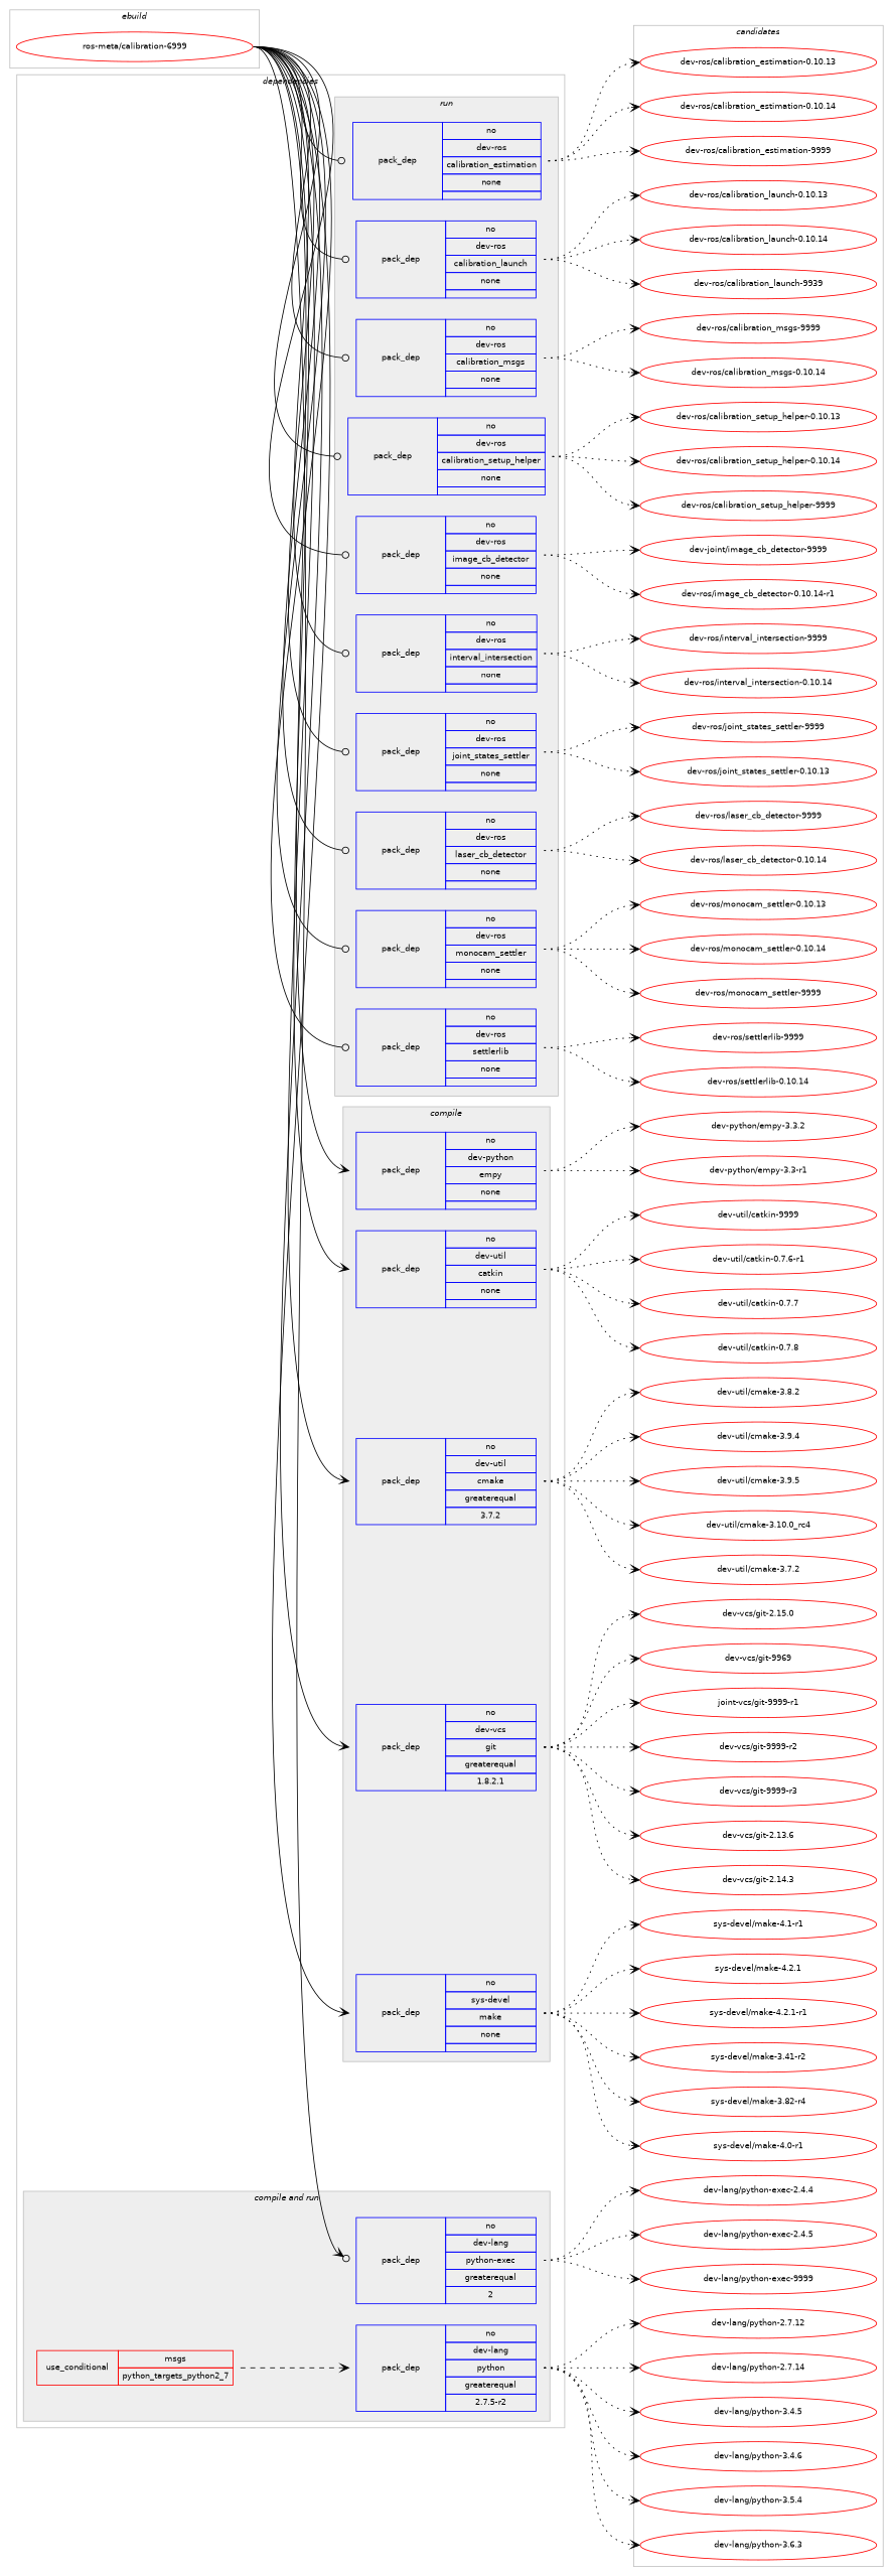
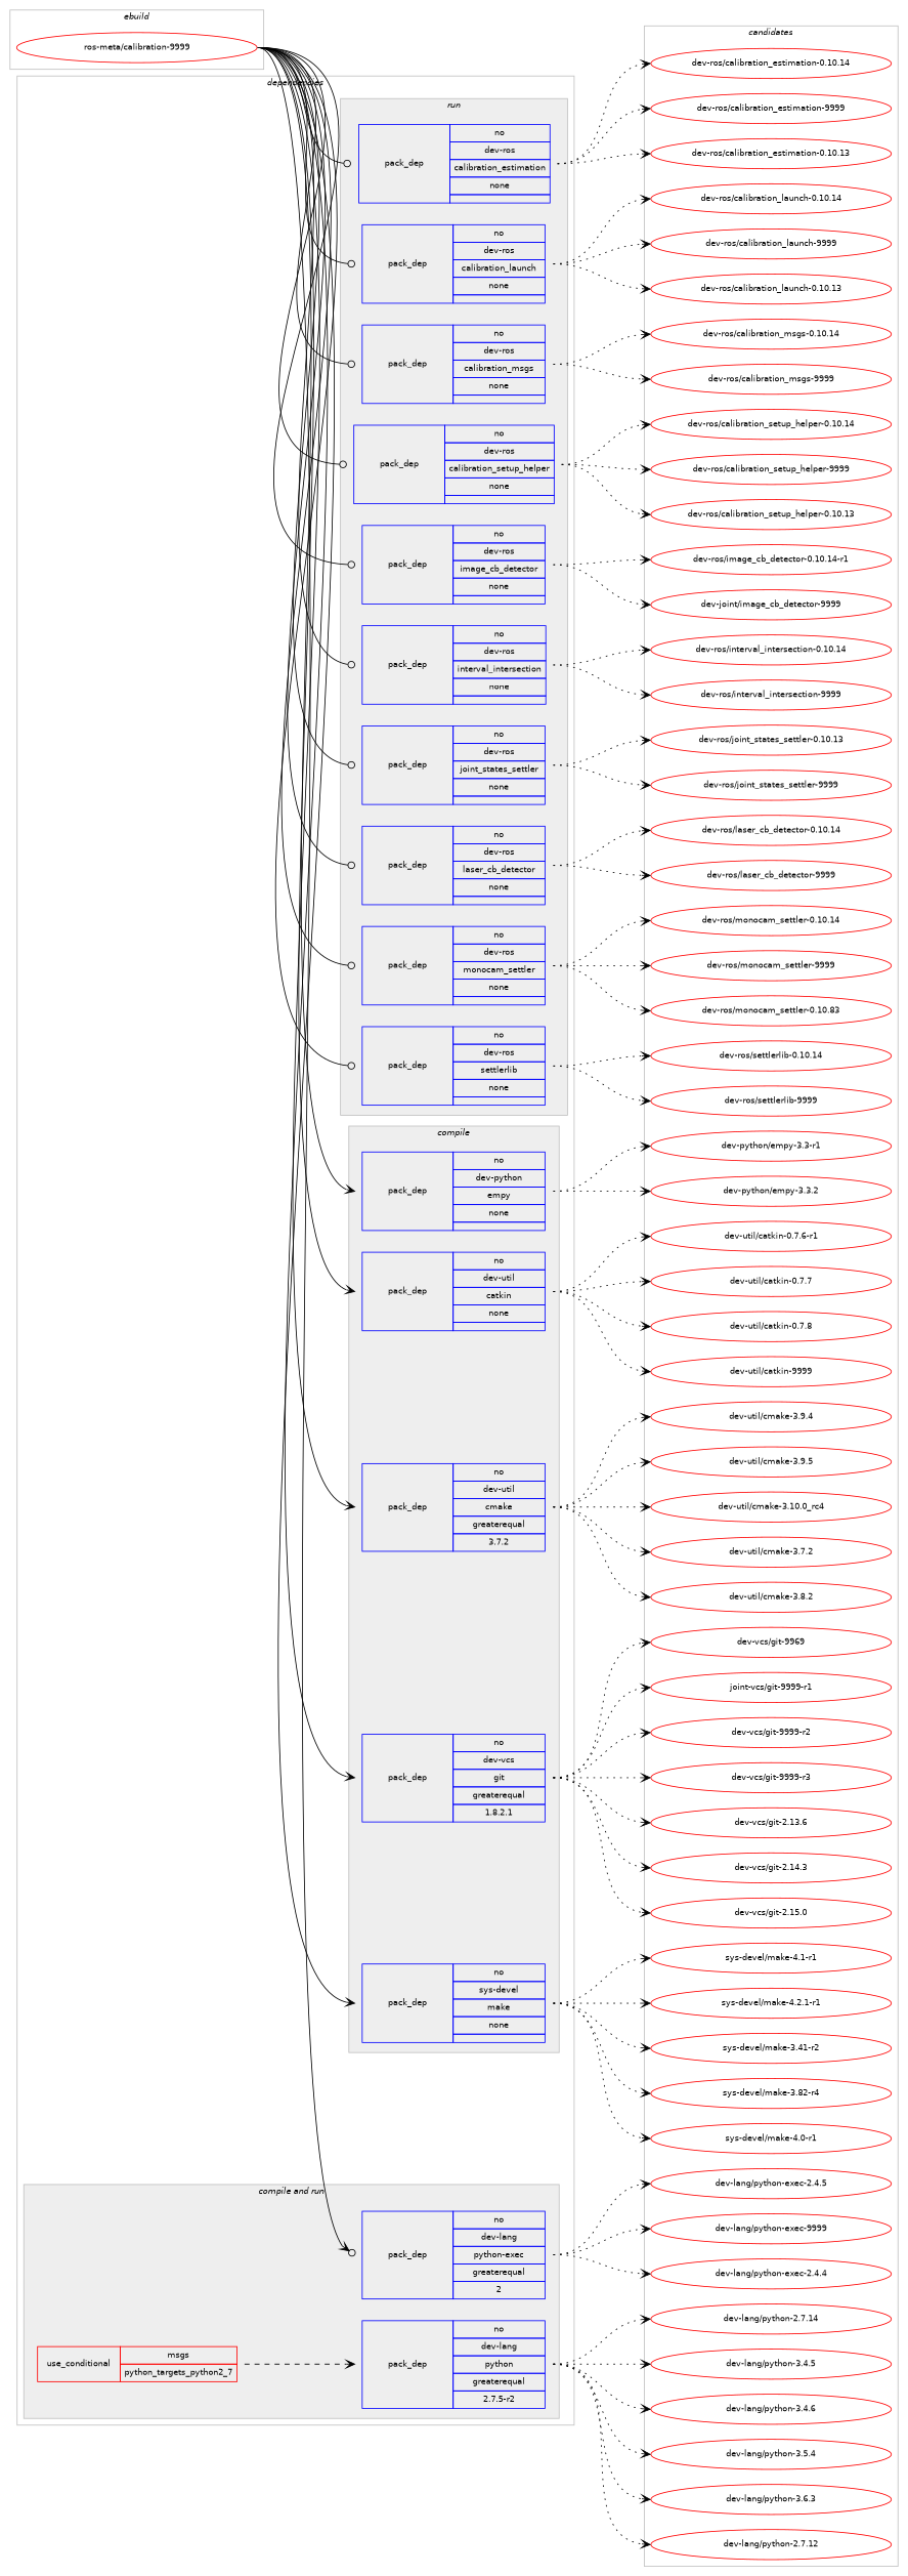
  digraph {
    compound=true
    concentrate=true
    fontname=Helvetica
    fontsize=10
    newrank=true
    rankdir=LR
    ranksep=1.5
    node [color=red fontname=Helvetica fontsize=10]
    edge [arrowhead=vee headport=w style=dotted tailport=e weight=100]
-   n1 [label="ros-meta/calibration-6999" width=4]
+   n1 [label="ros-meta/calibration-9999" width=4]
    n2 [color=blue label=<<TABLE BORDER="0" CELLBORDER="1" CELLSPACING="0" CELLPADDING="4" WIDTH="220"><TR><TD ROWSPAN="6" CELLPADDING="30">pack_dep</TD></TR><TR><TD WIDTH="110">no</TD></TR><TR><TD>dev-python</TD></TR><TR><TD>empy</TD></TR><TR><TD>none</TD></TR><TR><TD></TD></TR></TABLE>> shape=none]
    n3 [color=blue label=<<TABLE BORDER="0" CELLBORDER="1" CELLSPACING="0" CELLPADDING="4" WIDTH="220"><TR><TD ROWSPAN="6" CELLPADDING="30">pack_dep</TD></TR><TR><TD WIDTH="110">no</TD></TR><TR><TD>dev-util</TD></TR><TR><TD>catkin</TD></TR><TR><TD>none</TD></TR><TR><TD></TD></TR></TABLE>> shape=none]
    n4 [color=blue label=<<TABLE BORDER="0" CELLBORDER="1" CELLSPACING="0" CELLPADDING="4" WIDTH="220"><TR><TD ROWSPAN="6" CELLPADDING="30">pack_dep</TD></TR><TR><TD WIDTH="110">no</TD></TR><TR><TD>dev-util</TD></TR><TR><TD>cmake</TD></TR><TR><TD>greaterequal</TD></TR><TR><TD>3.7.2</TD></TR></TABLE>> shape=none]
    n5 [color=blue label=<<TABLE BORDER="0" CELLBORDER="1" CELLSPACING="0" CELLPADDING="4" WIDTH="220"><TR><TD ROWSPAN="6" CELLPADDING="30">pack_dep</TD></TR><TR><TD WIDTH="110">no</TD></TR><TR><TD>dev-vcs</TD></TR><TR><TD>git</TD></TR><TR><TD>greaterequal</TD></TR><TR><TD>1.8.2.1</TD></TR></TABLE>> shape=none]
    n6 [color=blue label=<<TABLE BORDER="0" CELLBORDER="1" CELLSPACING="0" CELLPADDING="4" WIDTH="220"><TR><TD ROWSPAN="6" CELLPADDING="30">pack_dep</TD></TR><TR><TD WIDTH="110">no</TD></TR><TR><TD>sys-devel</TD></TR><TR><TD>make</TD></TR><TR><TD>none</TD></TR><TR><TD></TD></TR></TABLE>> shape=none]
    n7 [color=blue label=<<TABLE BORDER="0" CELLBORDER="1" CELLSPACING="0" CELLPADDING="4" WIDTH="220"><TR><TD ROWSPAN="6" CELLPADDING="30">pack_dep</TD></TR><TR><TD WIDTH="110">no</TD></TR><TR><TD>dev-lang</TD></TR><TR><TD>python</TD></TR><TR><TD>greaterequal</TD></TR><TR><TD>2.7.5-r2</TD></TR></TABLE>> shape=none]
    n8 [label=<<TABLE BORDER="0" CELLBORDER="1" CELLSPACING="0" CELLPADDING="4"><TR><TD ROWSPAN="3" CELLPADDING="10">use_conditional</TD></TR><TR><TD>msgs</TD></TR><TR><TD>python_targets_python2_7</TD></TR></TABLE>> shape=none]
    n9 [color=blue label=<<TABLE BORDER="0" CELLBORDER="1" CELLSPACING="0" CELLPADDING="4" WIDTH="220"><TR><TD ROWSPAN="6" CELLPADDING="30">pack_dep</TD></TR><TR><TD WIDTH="110">no</TD></TR><TR><TD>dev-lang</TD></TR><TR><TD>python-exec</TD></TR><TR><TD>greaterequal</TD></TR><TR><TD>2</TD></TR></TABLE>> shape=none]
    n10 [color=blue label=<<TABLE BORDER="0" CELLBORDER="1" CELLSPACING="0" CELLPADDING="4" WIDTH="220"><TR><TD ROWSPAN="6" CELLPADDING="30">pack_dep</TD></TR><TR><TD WIDTH="110">no</TD></TR><TR><TD>dev-ros</TD></TR><TR><TD>calibration_estimation</TD></TR><TR><TD>none</TD></TR><TR><TD></TD></TR></TABLE>> shape=none]
    n11 [color=blue label=<<TABLE BORDER="0" CELLBORDER="1" CELLSPACING="0" CELLPADDING="4" WIDTH="220"><TR><TD ROWSPAN="6" CELLPADDING="30">pack_dep</TD></TR><TR><TD WIDTH="110">no</TD></TR><TR><TD>dev-ros</TD></TR><TR><TD>calibration_launch</TD></TR><TR><TD>none</TD></TR><TR><TD></TD></TR></TABLE>> shape=none]
    n12 [color=blue label=<<TABLE BORDER="0" CELLBORDER="1" CELLSPACING="0" CELLPADDING="4" WIDTH="220"><TR><TD ROWSPAN="6" CELLPADDING="30">pack_dep</TD></TR><TR><TD WIDTH="110">no</TD></TR><TR><TD>dev-ros</TD></TR><TR><TD>calibration_msgs</TD></TR><TR><TD>none</TD></TR><TR><TD></TD></TR></TABLE>> shape=none]
    n13 [color=blue label=<<TABLE BORDER="0" CELLBORDER="1" CELLSPACING="0" CELLPADDING="4" WIDTH="220"><TR><TD ROWSPAN="6" CELLPADDING="30">pack_dep</TD></TR><TR><TD WIDTH="110">no</TD></TR><TR><TD>dev-ros</TD></TR><TR><TD>calibration_setup_helper</TD></TR><TR><TD>none</TD></TR><TR><TD></TD></TR></TABLE>> shape=none]
    n14 [color=blue label=<<TABLE BORDER="0" CELLBORDER="1" CELLSPACING="0" CELLPADDING="4" WIDTH="220"><TR><TD ROWSPAN="6" CELLPADDING="30">pack_dep</TD></TR><TR><TD WIDTH="110">no</TD></TR><TR><TD>dev-ros</TD></TR><TR><TD>image_cb_detector</TD></TR><TR><TD>none</TD></TR><TR><TD></TD></TR></TABLE>> shape=none]
    n15 [color=blue label=<<TABLE BORDER="0" CELLBORDER="1" CELLSPACING="0" CELLPADDING="4" WIDTH="220"><TR><TD ROWSPAN="6" CELLPADDING="30">pack_dep</TD></TR><TR><TD WIDTH="110">no</TD></TR><TR><TD>dev-ros</TD></TR><TR><TD>interval_intersection</TD></TR><TR><TD>none</TD></TR><TR><TD></TD></TR></TABLE>> shape=none]
    n16 [color=blue label=<<TABLE BORDER="0" CELLBORDER="1" CELLSPACING="0" CELLPADDING="4" WIDTH="220"><TR><TD ROWSPAN="6" CELLPADDING="30">pack_dep</TD></TR><TR><TD WIDTH="110">no</TD></TR><TR><TD>dev-ros</TD></TR><TR><TD>joint_states_settler</TD></TR><TR><TD>none</TD></TR><TR><TD></TD></TR></TABLE>> shape=none]
    n17 [color=blue label=<<TABLE BORDER="0" CELLBORDER="1" CELLSPACING="0" CELLPADDING="4" WIDTH="220"><TR><TD ROWSPAN="6" CELLPADDING="30">pack_dep</TD></TR><TR><TD WIDTH="110">no</TD></TR><TR><TD>dev-ros</TD></TR><TR><TD>laser_cb_detector</TD></TR><TR><TD>none</TD></TR><TR><TD></TD></TR></TABLE>> shape=none]
    n18 [color=blue label=<<TABLE BORDER="0" CELLBORDER="1" CELLSPACING="0" CELLPADDING="4" WIDTH="220"><TR><TD ROWSPAN="6" CELLPADDING="30">pack_dep</TD></TR><TR><TD WIDTH="110">no</TD></TR><TR><TD>dev-ros</TD></TR><TR><TD>monocam_settler</TD></TR><TR><TD>none</TD></TR><TR><TD></TD></TR></TABLE>> shape=none]
    n19 [color=blue label=<<TABLE BORDER="0" CELLBORDER="1" CELLSPACING="0" CELLPADDING="4" WIDTH="220"><TR><TD ROWSPAN="6" CELLPADDING="30">pack_dep</TD></TR><TR><TD WIDTH="110">no</TD></TR><TR><TD>dev-ros</TD></TR><TR><TD>settlerlib</TD></TR><TR><TD>none</TD></TR><TR><TD></TD></TR></TABLE>> shape=none]
    n20 [label="dev-python/empy-3.3-r1" width=4]
    n21 [label="dev-python/empy-3.3.2" width=4]
    n22 [label="dev-util/catkin-0.7.6-r1" width=4]
    n23 [label="dev-util/catkin-0.7.7" width=4]
    n24 [label="dev-util/catkin-0.7.8" width=4]
    n25 [label="dev-util/catkin-9999" width=4]
    n26 [label="dev-util/cmake-3.10.0_rc4" width=4]
    n27 [label="dev-util/cmake-3.7.2" width=4]
    n28 [label="dev-util/cmake-3.8.2" width=4]
    n29 [label="dev-util/cmake-3.9.4" width=4]
    n30 [label="dev-util/cmake-3.9.5" width=4]
    n31 [label="dev-vcs/git-2.13.6" width=4]
    n32 [label="dev-vcs/git-2.14.3" width=4]
    n33 [label="dev-vcs/git-2.15.0" width=4]
    n34 [label="dev-vcs/git-9969" width=4]
    n35 [label="joint-vcs/git-9999-r1" width=4]
    n36 [label="dev-vcs/git-9999-r2" width=4]
    n37 [label="dev-vcs/git-9999-r3" width=4]
    n38 [label="sys-devel/make-3.41-r2" width=4]
    n39 [label="sys-devel/make-3.82-r4" width=4]
    n40 [label="sys-devel/make-4.0-r1" width=4]
    n41 [label="sys-devel/make-4.1-r1" width=4]
-   n42 [label="sys-devel/make-4.2.1" width=4]
    n43 [label="sys-devel/make-4.2.1-r1" width=4]
    n44 [label="dev-lang/python-2.7.12" width=4]
    n45 [label="dev-lang/python-2.7.14" width=4]
    n46 [label="dev-lang/python-3.4.5" width=4]
    n47 [label="dev-lang/python-3.4.6" width=4]
    n48 [label="dev-lang/python-3.5.4" width=4]
    n49 [label="dev-lang/python-3.6.3" width=4]
    n50 [label="dev-lang/python-exec-2.4.4" width=4]
    n51 [label="dev-lang/python-exec-2.4.5" width=4]
    n52 [label="dev-lang/python-exec-9999" width=4]
    n53 [label="dev-ros/calibration_estimation-0.10.13" width=4]
    n54 [label="dev-ros/calibration_estimation-0.10.14" width=4]
    n55 [label="dev-ros/calibration_estimation-9999" width=4]
    n56 [label="dev-ros/calibration_launch-0.10.13" width=4]
    n57 [label="dev-ros/calibration_launch-0.10.14" width=4]
-   n58 [label="dev-ros/calibration_launch-9939" width=4]
+   n58 [label="dev-ros/calibration_launch-9999" width=4]
    n59 [label="dev-ros/calibration_msgs-0.10.14" width=4]
    n60 [label="dev-ros/calibration_msgs-9999" width=4]
    n61 [label="dev-ros/calibration_setup_helper-0.10.13" width=4]
    n62 [label="dev-ros/calibration_setup_helper-0.10.14" width=4]
    n63 [label="dev-ros/calibration_setup_helper-9999" width=4]
    n64 [label="dev-ros/image_cb_detector-0.10.14-r1" width=4]
    n65 [label="dev-joint/image_cb_detector-9999" width=4]
    n66 [label="dev-ros/interval_intersection-0.10.14" width=4]
    n67 [label="dev-ros/interval_intersection-9999" width=4]
    n68 [label="dev-ros/joint_states_settler-0.10.13" width=4]
    n69 [label="dev-ros/joint_states_settler-9999" width=4]
    n70 [label="dev-ros/laser_cb_detector-0.10.14" width=4]
    n71 [label="dev-ros/laser_cb_detector-9999" width=4]
-   n72 [label="dev-ros/monocam_settler-0.10.13" width=4]
+   n72 [label="dev-ros/monocam_settler-0.10.83" width=4]
    n73 [label="dev-ros/monocam_settler-0.10.14" width=4]
    n74 [label="dev-ros/monocam_settler-9999" width=4]
    n75 [label="dev-ros/settlerlib-0.10.14" width=4]
    n76 [label="dev-ros/settlerlib-9999" width=4]
    subgraph cluster_1 {
      color=gray
      label=<<i>ebuild</i>>
      rank=same
      n1
    }
    subgraph cluster_2 {
      color=gray
      label=<<i>dependencies</i>>
      subgraph cluster_3 {
        color=gray
        fillcolor="#eeeeee"
        label=<<i>compile</i>>
        style=filled
        subgraph sub_4 {
          color=gray
          fillcolor="#eeeeee"
          label=<<i>compile</i>>
          style=filled
          n2
        }
        subgraph sub_5 {
          color=gray
          fillcolor="#eeeeee"
          label=<<i>compile</i>>
          style=filled
          n3
        }
        subgraph sub_6 {
          color=gray
          fillcolor="#eeeeee"
          label=<<i>compile</i>>
          style=filled
          n4
        }
        subgraph sub_7 {
          color=gray
          fillcolor="#eeeeee"
          label=<<i>compile</i>>
          style=filled
          n5
        }
        subgraph sub_8 {
          color=gray
          fillcolor="#eeeeee"
          label=<<i>compile</i>>
          style=filled
          n6
        }
      }
      subgraph cluster_9 {
        color=gray
        fillcolor="#eeeeee"
        label=<<i>compile and run</i>>
        style=filled
        subgraph sub_10 {
          color=gray
          fillcolor="#eeeeee"
          label=<<i>compile and run</i>>
          style=filled
          n8
          subgraph sub_11 {
            color=gray
            fillcolor="#eeeeee"
            label=<<i>compile and run</i>>
            style=filled
            n7
          }
        }
        subgraph sub_12 {
          color=gray
          fillcolor="#eeeeee"
          label=<<i>compile and run</i>>
          style=filled
          n9
        }
      }
      subgraph cluster_13 {
        color=gray
        fillcolor="#eeeeee"
        label=<<i>run</i>>
        style=filled
        subgraph sub_14 {
          color=gray
          fillcolor="#eeeeee"
          label=<<i>run</i>>
          style=filled
          n10
        }
        subgraph sub_15 {
          color=gray
          fillcolor="#eeeeee"
          label=<<i>run</i>>
          style=filled
          n11
        }
        subgraph sub_16 {
          color=gray
          fillcolor="#eeeeee"
          label=<<i>run</i>>
          style=filled
          n12
        }
        subgraph sub_17 {
          color=gray
          fillcolor="#eeeeee"
          label=<<i>run</i>>
          style=filled
          n13
        }
        subgraph sub_18 {
          color=gray
          fillcolor="#eeeeee"
          label=<<i>run</i>>
          style=filled
          n14
        }
        subgraph sub_19 {
          color=gray
          fillcolor="#eeeeee"
          label=<<i>run</i>>
          style=filled
          n15
        }
        subgraph sub_20 {
          color=gray
          fillcolor="#eeeeee"
          label=<<i>run</i>>
          style=filled
          n16
        }
        subgraph sub_21 {
          color=gray
          fillcolor="#eeeeee"
          label=<<i>run</i>>
          style=filled
          n17
        }
        subgraph sub_22 {
          color=gray
          fillcolor="#eeeeee"
          label=<<i>run</i>>
          style=filled
          n18
        }
        subgraph sub_23 {
          color=gray
          fillcolor="#eeeeee"
          label=<<i>run</i>>
          style=filled
          n19
        }
      }
    }
    subgraph cluster_24 {
      color=gray
      label=<<i>candidates</i>>
      rank=same
      subgraph sub_25 {
        color=black
        label=<<i>candidates</i>>
        nodesep=1
        rank=same
        n20
        n21
      }
      subgraph sub_26 {
        color=black
        label=<<i>candidates</i>>
        nodesep=1
        rank=same
        n22
        n23
        n24
        n25
      }
      subgraph sub_27 {
        color=black
        label=<<i>candidates</i>>
        nodesep=1
        rank=same
        n26
        n27
        n28
        n29
        n30
      }
      subgraph sub_28 {
        color=black
        label=<<i>candidates</i>>
        nodesep=1
        rank=same
        n31
        n32
        n33
        n34
        n35
        n36
        n37
      }
      subgraph sub_29 {
        color=black
        label=<<i>candidates</i>>
        nodesep=1
        rank=same
        n38
        n39
        n40
        n41
-       n42
        n43
      }
      subgraph sub_30 {
        color=black
        label=<<i>candidates</i>>
        nodesep=1
        rank=same
        n44
        n45
        n46
        n47
        n48
        n49
      }
      subgraph sub_31 {
        color=black
        label=<<i>candidates</i>>
        nodesep=1
        rank=same
        n50
        n51
        n52
      }
      subgraph sub_32 {
        color=black
        label=<<i>candidates</i>>
        nodesep=1
        rank=same
        n53
        n54
        n55
      }
      subgraph sub_33 {
        color=black
        label=<<i>candidates</i>>
        nodesep=1
        rank=same
        n56
        n57
        n58
      }
      subgraph sub_34 {
        color=black
        label=<<i>candidates</i>>
        nodesep=1
        rank=same
        n59
        n60
      }
      subgraph sub_35 {
        color=black
        label=<<i>candidates</i>>
        nodesep=1
        rank=same
        n61
        n62
        n63
      }
      subgraph sub_36 {
        color=black
        label=<<i>candidates</i>>
        nodesep=1
        rank=same
        n64
        n65
      }
      subgraph sub_37 {
        color=black
        label=<<i>candidates</i>>
        nodesep=1
        rank=same
        n66
        n67
      }
      subgraph sub_38 {
        color=black
        label=<<i>candidates</i>>
        nodesep=1
        rank=same
        n68
        n69
      }
      subgraph sub_39 {
        color=black
        label=<<i>candidates</i>>
        nodesep=1
        rank=same
        n70
        n71
      }
      subgraph sub_40 {
        color=black
        label=<<i>candidates</i>>
        nodesep=1
        rank=same
        n72
        n73
        n74
      }
      subgraph sub_41 {
        color=black
        label=<<i>candidates</i>>
        nodesep=1
        rank=same
        n75
        n76
      }
    }
    n1 -> n2 [style=solid weight=20]
    n1 -> n3 [style=solid weight=20]
    n1 -> n4 [style=solid weight=20]
    n1 -> n5 [style=solid weight=20]
    n1 -> n6 [style=solid weight=20]
    n1 -> n9 [arrowhead=odotvee style=solid weight=20]
    n1 -> n10 [arrowhead=odot style=solid weight=20]
    n1 -> n11 [arrowhead=odot style=solid weight=20]
    n1 -> n12 [arrowhead=odot style=solid weight=20]
    n1 -> n13 [arrowhead=odot style=solid weight=20]
    n1 -> n14 [arrowhead=odot style=solid weight=20]
    n1 -> n15 [arrowhead=odot style=solid weight=20]
    n1 -> n16 [arrowhead=odot style=solid weight=20]
    n1 -> n17 [arrowhead=odot style=solid weight=20]
    n1 -> n18 [arrowhead=odot style=solid weight=20]
    n1 -> n19 [arrowhead=odot style=solid weight=20]
    n2 -> n20
    n2 -> n21
    n3 -> n22
    n3 -> n23
    n3 -> n24
    n3 -> n25
    n4 -> n26
    n4 -> n27
    n4 -> n28
    n4 -> n29
    n4 -> n30
    n5 -> n31
    n5 -> n32
    n5 -> n33
    n5 -> n34
    n5 -> n35
    n5 -> n36
    n5 -> n37
    n6 -> n38
    n6 -> n39
    n6 -> n40
    n6 -> n41
-   n6 -> n42
    n6 -> n43
    n7 -> n44
    n7 -> n45
    n7 -> n46
    n7 -> n47
    n7 -> n48
    n7 -> n49
    n8 -> n7 [style=dashed weight=20]
    n9 -> n50
    n9 -> n51
    n9 -> n52
    n10 -> n53
    n10 -> n54
    n10 -> n55
    n11 -> n56
    n11 -> n57
    n11 -> n58
    n12 -> n59
    n12 -> n60
    n13 -> n61
    n13 -> n62
    n13 -> n63
    n14 -> n64
    n14 -> n65
    n15 -> n66
    n15 -> n67
    n16 -> n68
    n16 -> n69
    n17 -> n70
    n17 -> n71
    n18 -> n72
    n18 -> n73
    n18 -> n74
    n19 -> n75
    n19 -> n76
  }
